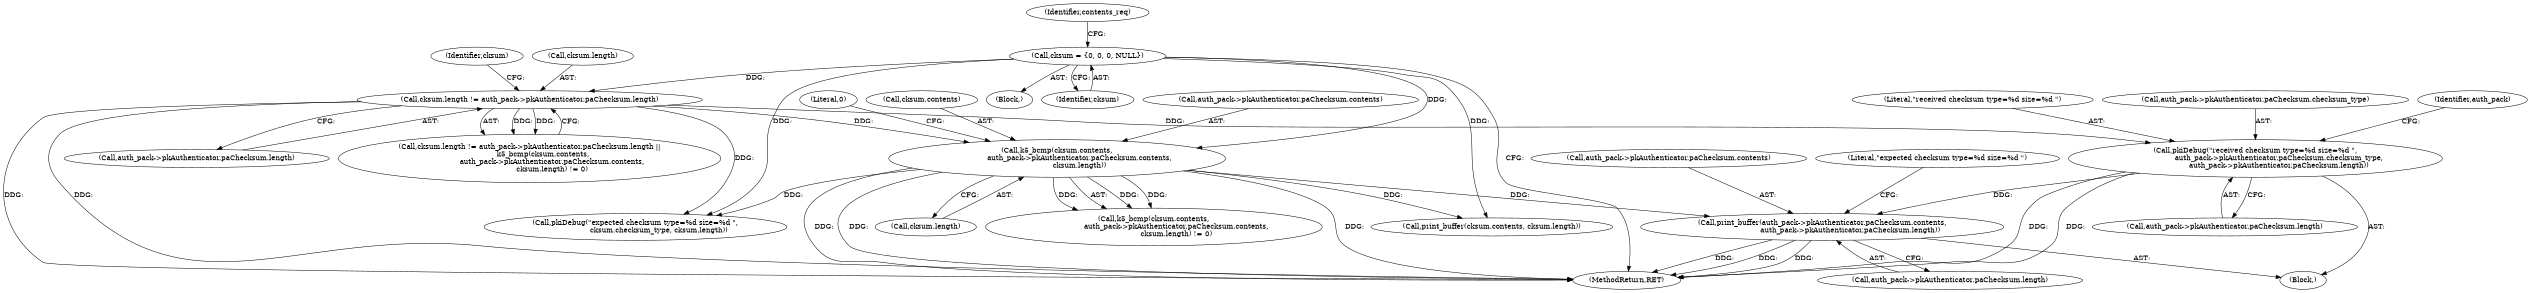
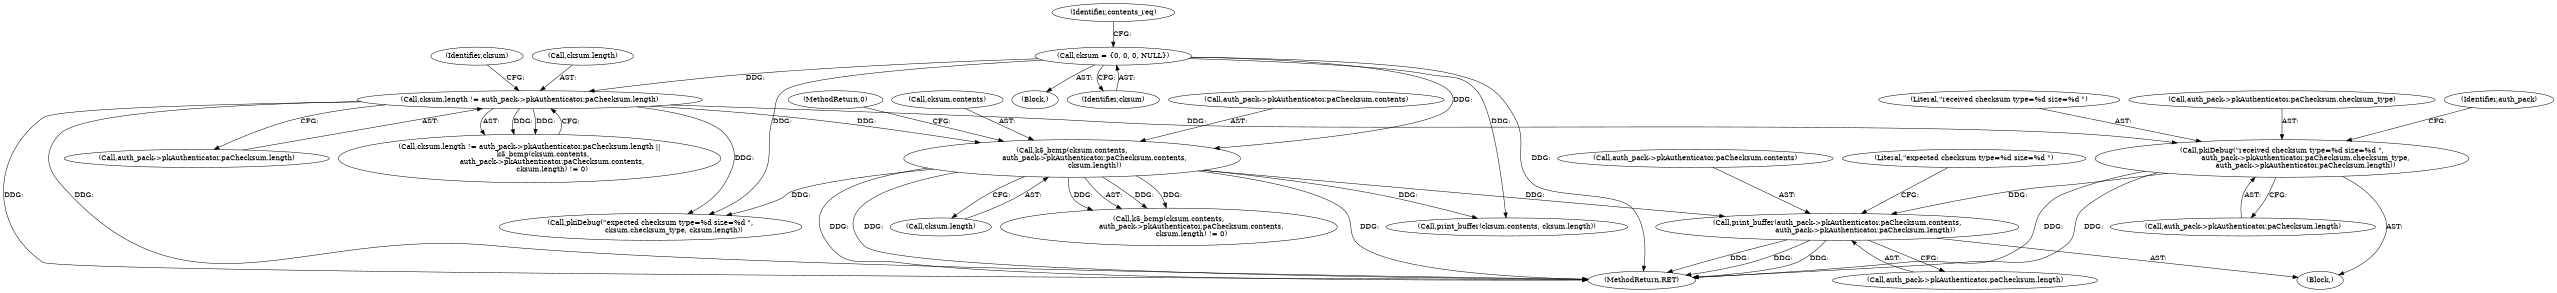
  digraph {
    n1 [label="(Call,print_buffer(auth_pack->pkAuthenticator.paChecksum.contents,\n                         auth_pack->pkAuthenticator.paChecksum.length))"]
    n2 [label="(Block,)"]
    n3 [label="(MethodReturn,RET)"]
    n4 [label="(Call,auth_pack->pkAuthenticator.paChecksum.length)"]
    n5 [label="(Call,k5_bcmp(cksum.contents,\n                    auth_pack->pkAuthenticator.paChecksum.contents,\n                    cksum.length))"]
    n6 [label="(Call,pkiDebug(\"expected checksum type=%d size=%d \",\n                     cksum.checksum_type, cksum.length))"]
    n7 [label="(Call,cksum.length)"]
    n8 [label="(Call,k5_bcmp(cksum.contents,\n                    auth_pack->pkAuthenticator.paChecksum.contents,\n                    cksum.length) != 0)"]
    n9 [label="(Call,print_buffer(cksum.contents, cksum.length))"]
    n10 [label="(Call,cksum = {0, 0, 0, NULL})"]
    n11 [label="(Call,cksum.length != auth_pack->pkAuthenticator.paChecksum.length)"]
    n12 [label="(Block,)"]
    n13 [label="(Identifier,cksum)"]
    n14 [label="(Call,pkiDebug(\"received checksum type=%d size=%d \",\n                     auth_pack->pkAuthenticator.paChecksum.checksum_type,\n                     auth_pack->pkAuthenticator.paChecksum.length))"]
    n15 [label="(Call,auth_pack->pkAuthenticator.paChecksum.length)"]
    n16 [label="(Call,cksum.length != auth_pack->pkAuthenticator.paChecksum.length ||\n            k5_bcmp(cksum.contents,\n                    auth_pack->pkAuthenticator.paChecksum.contents,\n                    cksum.length) != 0)"]
    n17 [label="(Call,auth_pack->pkAuthenticator.paChecksum.length)"]
-   n18 [label="(Literal,0)"]
+   n18 [label="(MethodReturn,0)"]
    n19 [label="(Call,auth_pack->pkAuthenticator.paChecksum.contents)"]
    n20 [label="(Literal,\"received checksum type=%d size=%d \")"]
    n21 [label="(Call,cksum.contents)"]
    n22 [label="(Call,auth_pack->pkAuthenticator.paChecksum.checksum_type)"]
    n23 [label="(Call,cksum.length)"]
    n24 [label="(Identifier,cksum)"]
    n25 [label="(Identifier,contents_req)"]
    n26 [label="(Identifier,auth_pack)"]
    n27 [label="(Literal,\"expected checksum type=%d size=%d \")"]
    n28 [label="(Call,auth_pack->pkAuthenticator.paChecksum.contents)"]
    n1 -> n2 [label="AST: "]
    n1 -> n3 [label="DDG: "]
    n1 -> n3 [label="DDG: "]
    n1 -> n3 [label="DDG: "]
    n1 -> n4 [label="CFG: "]
    n4 -> n1 [label="AST: "]
    n5 -> n1 [label="DDG: "]
    n5 -> n3 [label="DDG: "]
    n5 -> n3 [label="DDG: "]
    n5 -> n3 [label="DDG: "]
    n5 -> n6 [label="DDG: "]
    n5 -> n7 [label="CFG: "]
    n5 -> n8 [label="AST: "]
    n5 -> n8 [label="DDG: "]
    n5 -> n8 [label="DDG: "]
    n5 -> n8 [label="DDG: "]
    n5 -> n9 [label="DDG: "]
    n7 -> n5 [label="AST: "]
-   n10 -> n3 [label="CFG: "]
+   n10 -> n3 [label="DDG: "]
    n10 -> n5 [label="DDG: "]
    n10 -> n6 [label="DDG: "]
    n10 -> n9 [label="DDG: "]
    n10 -> n11 [label="DDG: "]
    n10 -> n12 [label="AST: "]
    n10 -> n13 [label="CFG: "]
    n11 -> n3 [label="DDG: "]
    n11 -> n3 [label="DDG: "]
    n11 -> n5 [label="DDG: "]
    n11 -> n6 [label="DDG: "]
    n11 -> n14 [label="DDG: "]
    n11 -> n15 [label="CFG: "]
    n11 -> n16 [label="AST: "]
    n11 -> n16 [label="DDG: "]
    n11 -> n16 [label="DDG: "]
    n13 -> n10 [label="AST: "]
    n14 -> n1 [label="DDG: "]
    n14 -> n2 [label="AST: "]
    n14 -> n3 [label="DDG: "]
    n14 -> n3 [label="DDG: "]
    n14 -> n17 [label="CFG: "]
    n15 -> n11 [label="AST: "]
    n16 -> n11 [label="CFG: "]
    n17 -> n14 [label="AST: "]
    n18 -> n5 [label="CFG: "]
    n19 -> n1 [label="AST: "]
    n20 -> n14 [label="AST: "]
    n21 -> n5 [label="AST: "]
    n22 -> n14 [label="AST: "]
    n23 -> n11 [label="AST: "]
    n24 -> n11 [label="CFG: "]
    n25 -> n10 [label="CFG: "]
    n26 -> n14 [label="CFG: "]
    n27 -> n1 [label="CFG: "]
    n28 -> n5 [label="AST: "]
  }
